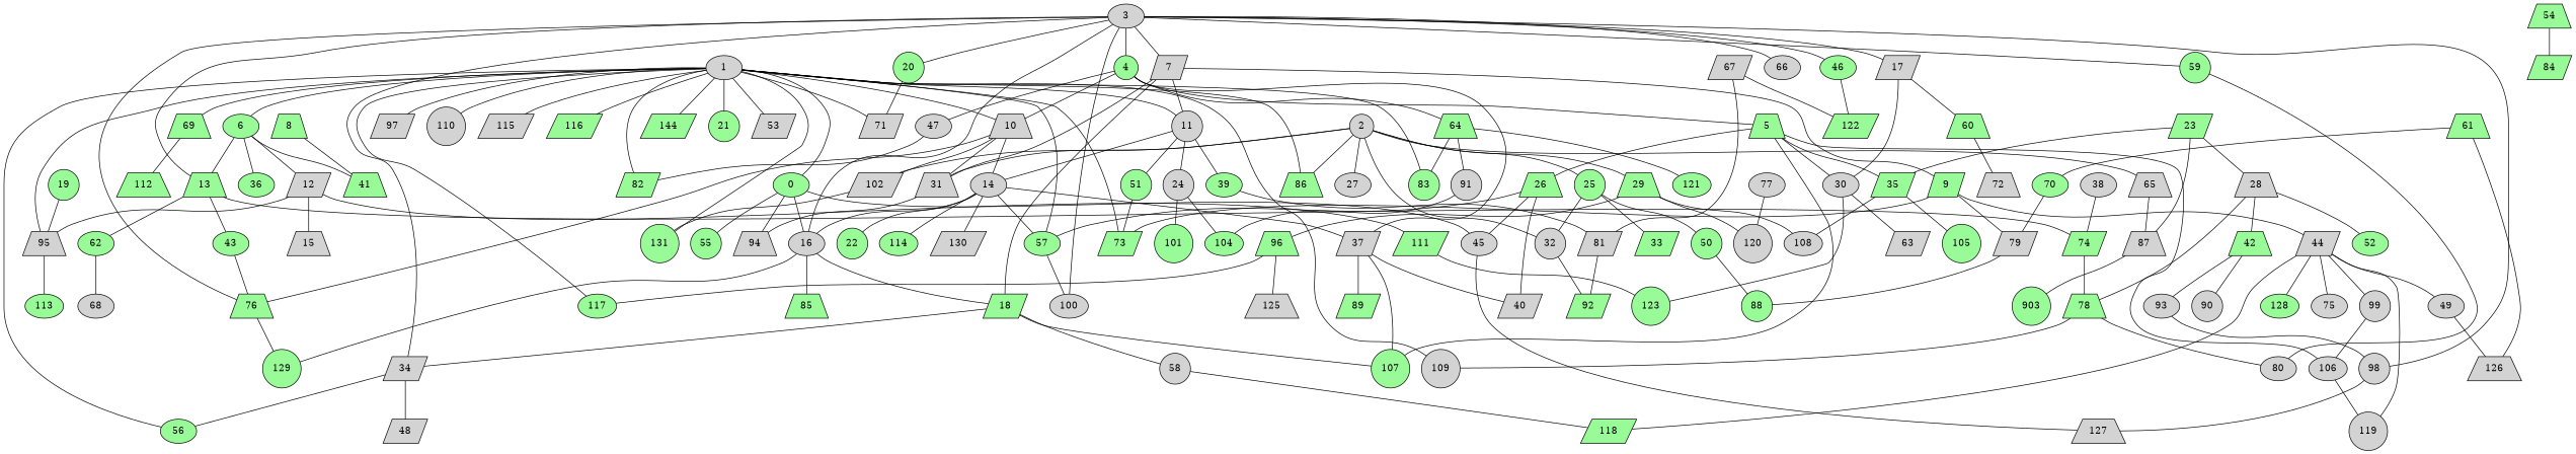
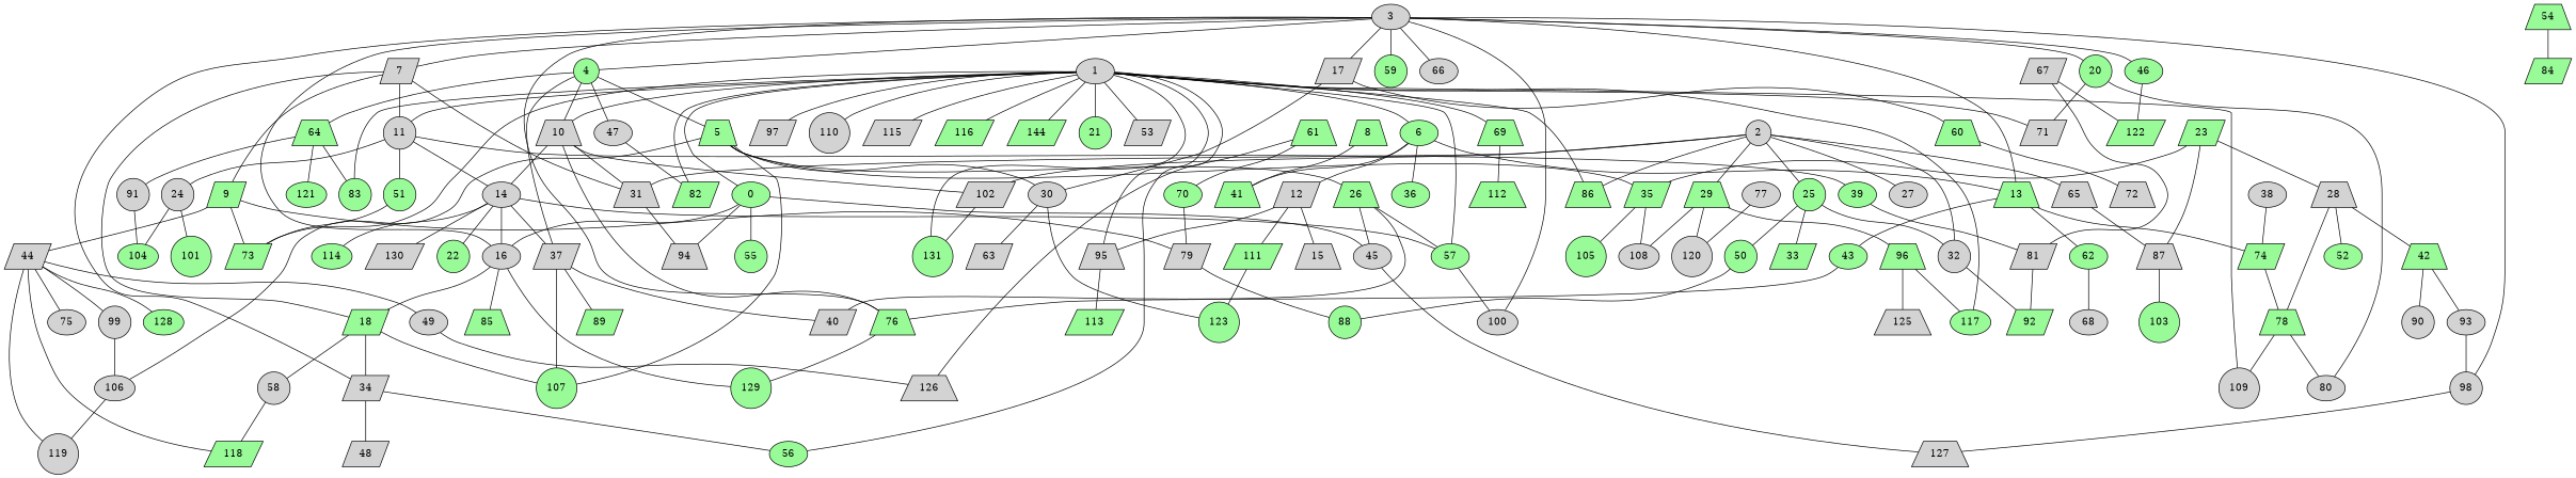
  graph {
    node [fillcolor=palegreen shape=ellipse style=filled]
    0
    16 [fillcolor=lightgrey]
    45 [fillcolor=lightgrey]
    55 [shape=circle]
    94 [fillcolor=lightgrey shape=trapezium]
    18 [shape=parallelogram]
    85 [shape=trapezium]
    129 [shape=circle]
    127 [fillcolor=lightgrey shape=trapezium]
    1 [fillcolor=lightgrey]
    6
    10 [fillcolor=lightgrey shape=trapezium]
    11 [fillcolor=lightgrey shape=circle]
    21 [shape=circle]
    53 [fillcolor=lightgrey shape=parallelogram]
    56
    57
    69 [shape=trapezium]
    71 [fillcolor=lightgrey shape=parallelogram]
    73 [shape=parallelogram]
    82 [shape=parallelogram]
    83 [shape=circle]
    86 [shape=trapezium]
    95 [fillcolor=lightgrey shape=trapezium]
    97 [fillcolor=lightgrey shape=parallelogram]
    109 [fillcolor=lightgrey shape=circle]
    110 [fillcolor=lightgrey shape=circle]
    115 [fillcolor=lightgrey shape=parallelogram]
    116 [shape=parallelogram]
    117
    n31 [label=144 shape=parallelogram]
    131 [shape=circle]
    13 [shape=trapezium]
    12 [fillcolor=lightgrey shape=parallelogram]
    36
    41 [shape=trapezium]
    31 [fillcolor=lightgrey shape=trapezium]
    102 [fillcolor=lightgrey shape=parallelogram]
    76 [shape=trapezium]
    14 [fillcolor=lightgrey]
    24 [fillcolor=lightgrey shape=circle]
    39
    51 [shape=circle]
    100 [fillcolor=lightgrey]
    112 [shape=trapezium]
-   113
+   113 [shape=parallelogram]
    2 [fillcolor=lightgrey shape=circle]
    25 [shape=circle]
    27 [fillcolor=lightgrey]
    29 [shape=trapezium]
    32 [fillcolor=lightgrey shape=circle]
    65 [fillcolor=lightgrey shape=trapezium]
    33 [shape=parallelogram]
    50 [shape=circle]
    96 [shape=trapezium]
    108 [fillcolor=lightgrey]
    120 [fillcolor=lightgrey shape=circle]
    92 [shape=parallelogram]
    87 [fillcolor=lightgrey shape=trapezium]
    3 [fillcolor=lightgrey]
    4 [shape=circle]
    7 [fillcolor=lightgrey shape=parallelogram]
    17 [fillcolor=lightgrey shape=parallelogram]
    20 [shape=circle]
    34 [fillcolor=lightgrey shape=parallelogram]
    46
    59 [shape=circle]
    66 [fillcolor=lightgrey]
    98 [fillcolor=lightgrey shape=circle]
    5 [shape=trapezium]
    37 [fillcolor=lightgrey shape=parallelogram]
    47 [fillcolor=lightgrey]
    64 [shape=trapezium]
    9 [shape=parallelogram]
    43
    62
    74 [shape=parallelogram]
    30 [fillcolor=lightgrey]
    60 [shape=trapezium]
    80 [fillcolor=lightgrey]
    48 [fillcolor=lightgrey shape=parallelogram]
    122 [shape=parallelogram]
    26 [shape=trapezium]
    35 [shape=parallelogram]
    106 [fillcolor=lightgrey]
    107 [shape=circle]
    40 [fillcolor=lightgrey shape=parallelogram]
    89 [shape=parallelogram]
    91 [fillcolor=lightgrey shape=circle]
    121
    63 [fillcolor=lightgrey shape=parallelogram]
    123 [shape=circle]
    105 [shape=circle]
    119 [fillcolor=lightgrey shape=circle]
    15 [fillcolor=lightgrey shape=trapezium]
    111 [shape=parallelogram]
    44 [fillcolor=lightgrey shape=parallelogram]
    79 [fillcolor=lightgrey shape=parallelogram]
    58 [fillcolor=lightgrey shape=circle]
    8 [shape=trapezium]
    49 [fillcolor=lightgrey]
    75 [fillcolor=lightgrey]
    99 [fillcolor=lightgrey shape=circle]
    118 [shape=parallelogram]
    128
    88 [shape=circle]
    22 [shape=circle]
    114
    130 [fillcolor=lightgrey shape=parallelogram]
    101 [shape=circle]
    104
    81 [fillcolor=lightgrey shape=parallelogram]
    68 [fillcolor=lightgrey]
    78 [shape=trapezium]
    72 [fillcolor=lightgrey shape=trapezium]
-   19 [shape=circle]
    23 [shape=parallelogram]
    28 [fillcolor=lightgrey shape=trapezium]
    42 [shape=trapezium]
    52
-   103 [shape=circle label=903]
+   103 [shape=circle]
    90 [fillcolor=lightgrey shape=circle]
    93 [fillcolor=lightgrey]
    125 [fillcolor=lightgrey shape=trapezium]
    38 [fillcolor=lightgrey]
    126 [fillcolor=lightgrey shape=trapezium]
    54 [shape=trapezium]
    84 [shape=parallelogram]
    61 [shape=trapezium]
    70
    67 [fillcolor=lightgrey shape=parallelogram]
    77 [fillcolor=lightgrey]
    0 -- 16
    0 -- 45
    0 -- 55
    0 -- 94
    16 -- 18
    16 -- 85
    16 -- 129
    45 -- 127
    18 -- 34
    18 -- 107
    18 -- 58
    1 -- 0
    1 -- 6
    1 -- 10
    1 -- 11
    1 -- 21
    1 -- 53
    1 -- 56
    1 -- 57
    1 -- 69
    1 -- 71
    1 -- 73
    1 -- 82
    1 -- 83
    1 -- 86
    1 -- 95
    1 -- 97
    1 -- 109
    1 -- 110
    1 -- 115
    1 -- 116
    1 -- 117
    1 -- n31
    1 -- 131
    6 -- 13
    6 -- 12
    6 -- 36
    6 -- 41
    10 -- 31
    10 -- 102
    10 -- 76
    10 -- 14
    11 -- 14
    11 -- 24
    11 -- 39
    11 -- 51
    57 -- 100
    69 -- 112
    95 -- 113
    13 -- 43
    13 -- 62
    13 -- 74
    12 -- 95
    12 -- 15
    12 -- 111
    31 -- 94
    102 -- 131
    76 -- 129
    14 -- 16
    14 -- 57
    14 -- 37
    14 -- 22
    14 -- 114
    14 -- 130
    24 -- 101
    24 -- 104
    39 -- 81
    51 -- 73
    2 -- 86
    2 -- 31
    2 -- 102
    2 -- 25
    2 -- 27
    2 -- 29
    2 -- 32
    2 -- 65
    25 -- 32
    25 -- 33
    25 -- 50
    29 -- 96
    29 -- 108
    29 -- 120
    32 -- 92
    65 -- 87
    50 -- 88
    96 -- 117
    96 -- 125
    87 -- 103
    3 -- 16
    3 -- 13
    3 -- 76
    3 -- 100
    3 -- 4
    3 -- 7
    3 -- 17
    3 -- 20
    3 -- 34
    3 -- 46
    3 -- 59
    3 -- 66
    3 -- 98
    4 -- 10
    4 -- 5
    4 -- 37
    4 -- 47
    4 -- 64
    7 -- 18
    7 -- 11
    7 -- 31
    7 -- 9
    17 -- 30
    17 -- 60
    20 -- 71
-   59 -- 80
+   20 -- 80
    34 -- 56
    34 -- 48
    46 -- 122
    98 -- 127
    5 -- 30
    5 -- 26
    5 -- 35
    5 -- 106
    5 -- 107
    37 -- 107
    37 -- 40
    37 -- 89
    47 -- 82
    64 -- 83
    64 -- 91
    64 -- 121
    9 -- 73
    9 -- 44
    9 -- 79
    43 -- 76
    62 -- 68
    74 -- 78
    30 -- 63
    30 -- 123
    60 -- 72
    26 -- 45
    26 -- 57
    26 -- 40
    35 -- 108
    35 -- 105
    106 -- 119
    91 -- 104
    111 -- 123
    44 -- 119
    44 -- 49
    44 -- 75
    44 -- 99
    44 -- 118
    44 -- 128
    79 -- 88
    58 -- 118
    8 -- 41
    49 -- 126
    99 -- 106
    81 -- 92
    78 -- 109
    78 -- 80
-   19 -- 95
    23 -- 87
    23 -- 35
    23 -- 28
    28 -- 78
    28 -- 42
    28 -- 52
    42 -- 90
    42 -- 93
    93 -- 98
    38 -- 74
    54 -- 84
    61 -- 126
    61 -- 70
    70 -- 79
    67 -- 122
    67 -- 81
    77 -- 120
  }
